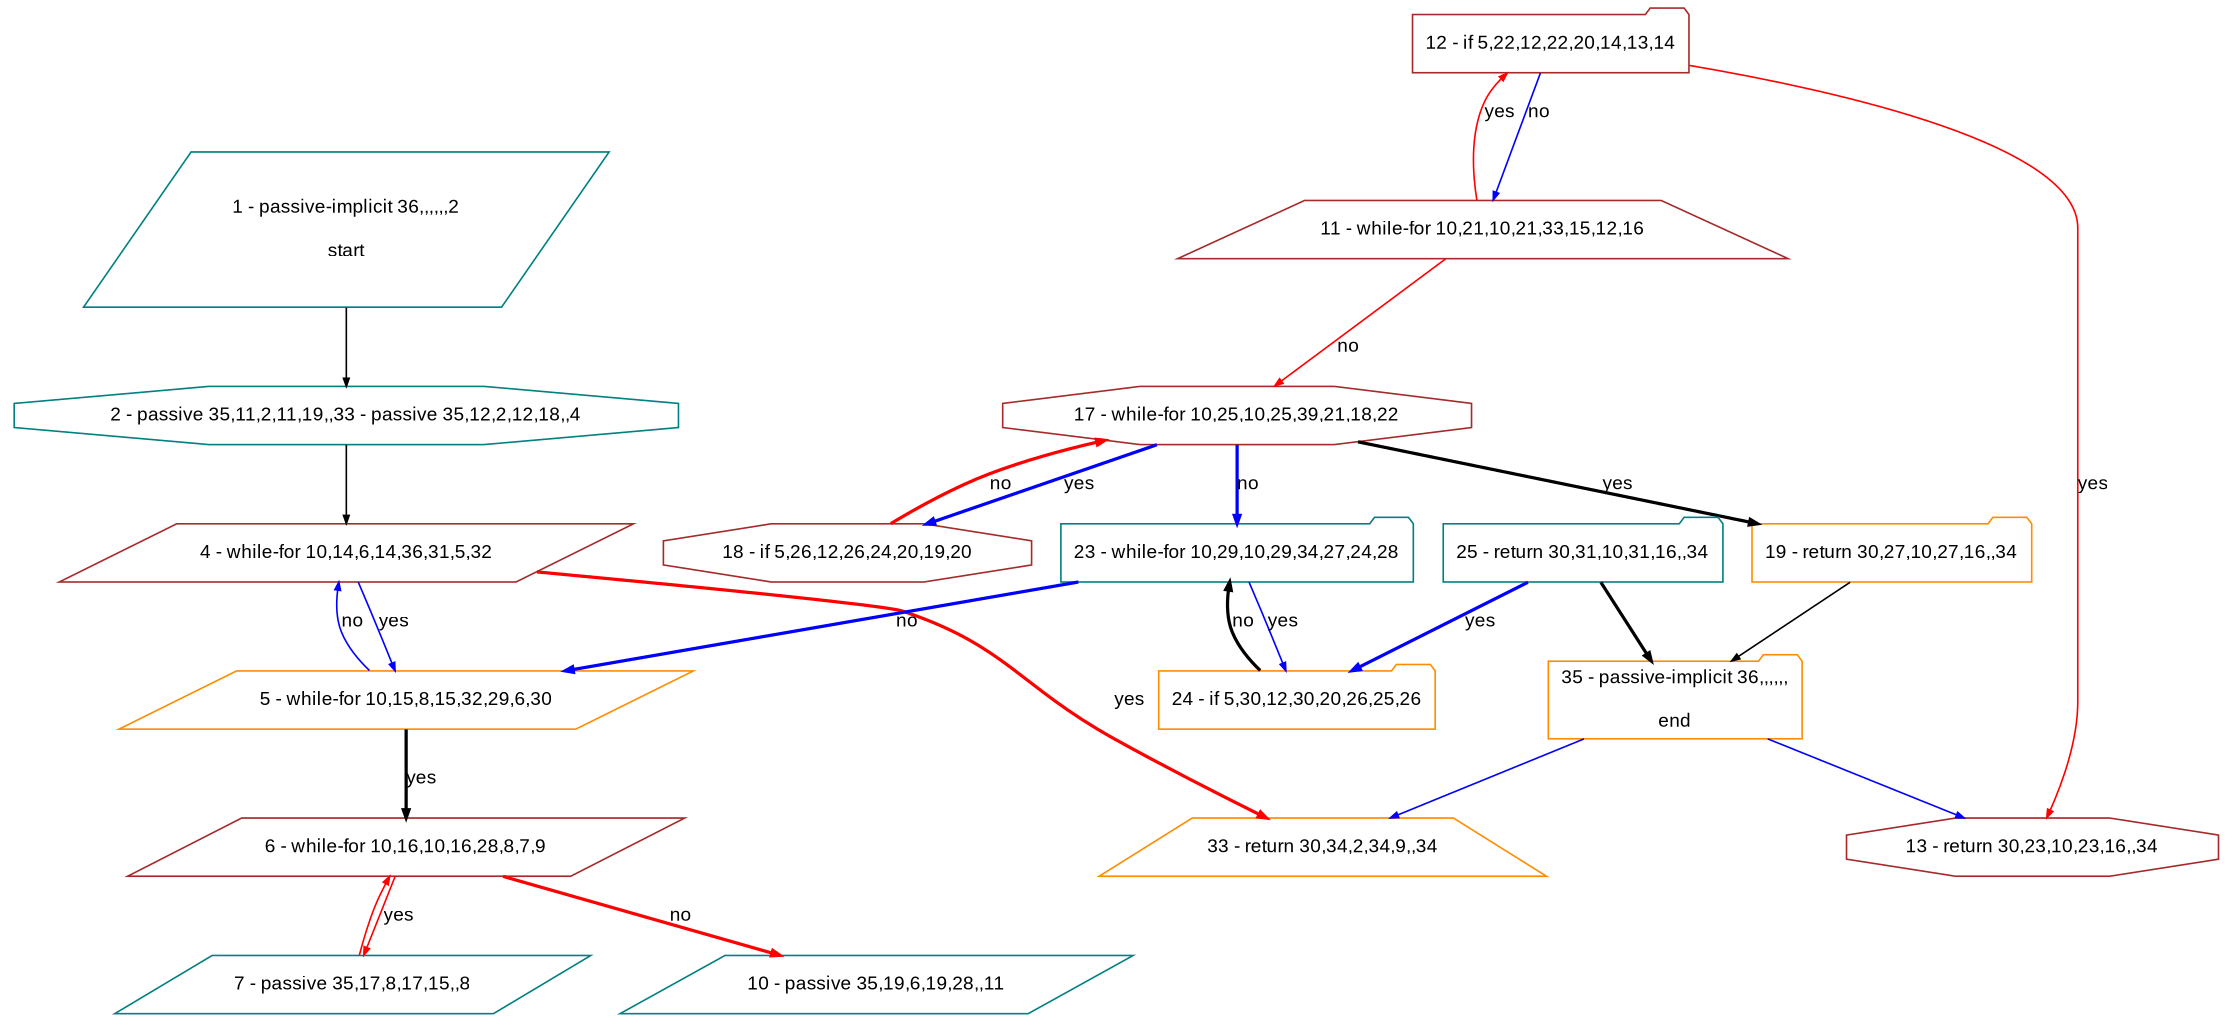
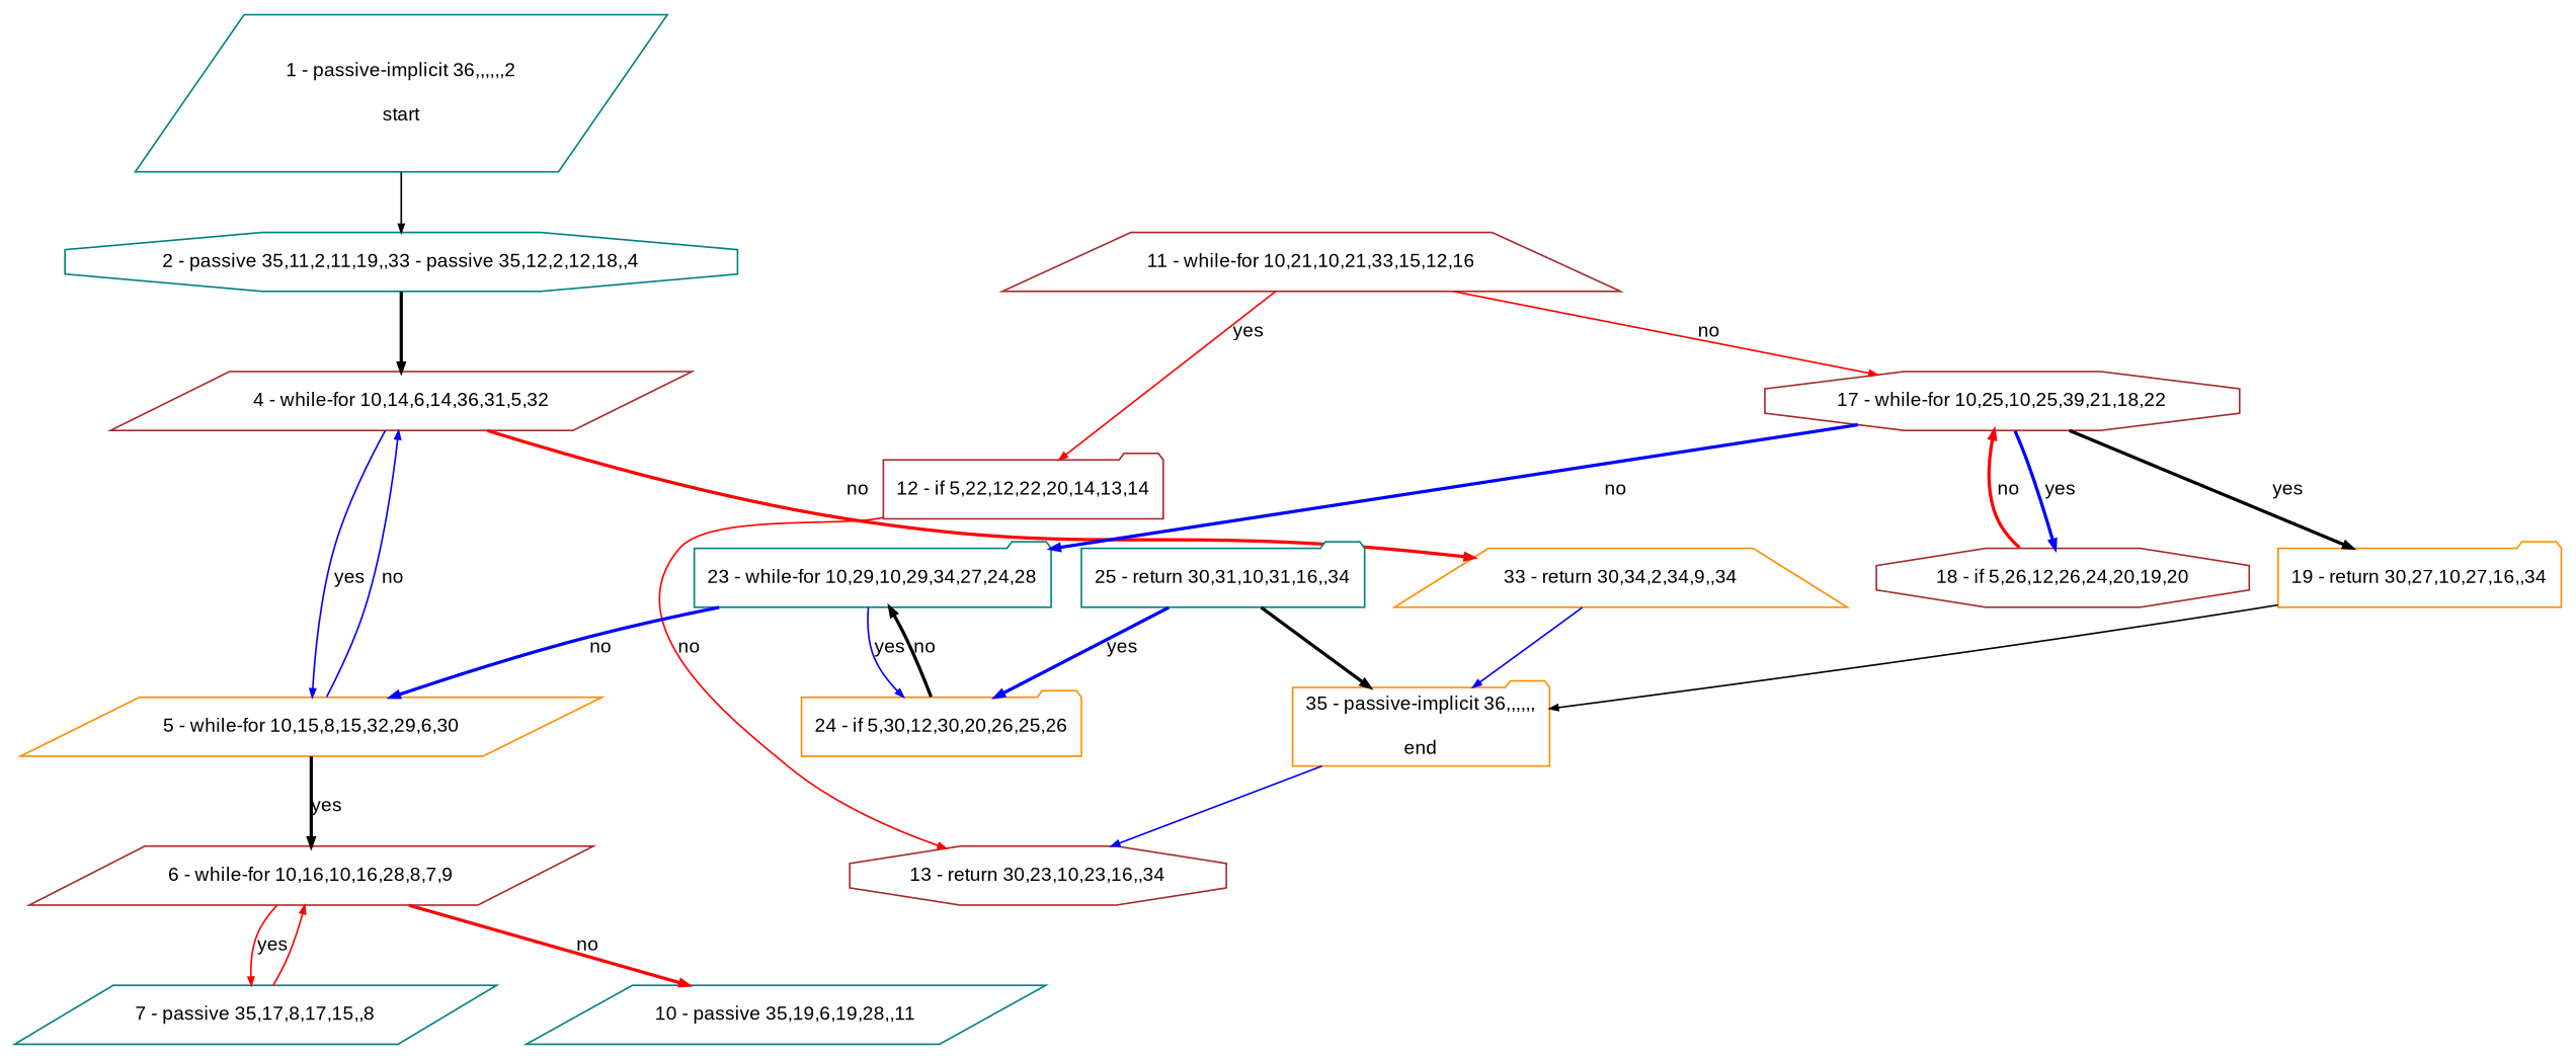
  digraph {
    bgcolor=white
    compound=true
    fillcolor="#FFFFCC"
    fontname=Arial
    fontsize=12
    pack=true
    packmode=clust
    style="rounded,filled"
    node [color=brown compound=true fillcolor="#ffffff" fixedsize=false fontname=Arial fontsize=12 node_initialized=no shape=parallelogram style=filled]
    edge [arrowhead=normal arrowsize=0.5 arrowtail=none color=blue compound=true dir=forward fontcolor=black fontname=Arial fontsize=12 style=solid]
    n1 [color=teal label="2 - passive 35,11,2,11,19,,33 - passive 35,12,2,12,18,,4" shape=octagon]
    n2 [label="4 - while-for 10,14,6,14,36,31,5,32"]
    n3 [color=darkorange label="5 - while-for 10,15,8,15,32,29,6,30"]
    n4 [color=darkorange label="33 - return 30,34,2,34,9,,34" shape=trapezium]
    n5 [color=teal label="1 - passive-implicit 36,,,,,,2\n\nstart"]
    n6 [label="6 - while-for 10,16,10,16,28,8,7,9"]
    n7 [color=darkorange label="35 - passive-implicit 36,,,,,,\n\nend" shape=folder]
    n8 [color=teal label="7 - passive 35,17,8,17,15,,8"]
    n9 [color=teal label="10 - passive 35,19,6,19,28,,11"]
    n10 [label="13 - return 30,23,10,23,16,,34" shape=octagon]
    n11 [label="11 - while-for 10,21,10,21,33,15,12,16" shape=trapezium]
    n12 [label="12 - if 5,22,12,22,20,14,13,14" shape=folder]
    n13 [label="17 - while-for 10,25,10,25,39,21,18,22" shape=octagon]
    n14 [label="18 - if 5,26,12,26,24,20,19,20" shape=octagon]
    n15 [color=teal label="23 - while-for 10,29,10,29,34,27,24,28" shape=folder]
    n16 [color=darkorange label="19 - return 30,27,10,27,16,,34" shape=folder]
    n17 [color=darkorange label="24 - if 5,30,12,30,20,26,25,26" shape=folder]
    n18 [color=teal label="25 - return 30,31,10,31,16,,34" shape=folder]
-   n1 -> n2 [color=black]
+   n1 -> n2 [color=black style=bold]
    n2 -> n3 [label=yes]
-   n2 -> n4 [color=red label=yes style=bold]
+   n2 -> n4 [color=red label=no style=bold]
    n3 -> n2 [label=no]
    n3 -> n6 [color=black label=yes style=bold]
-   n7 -> n4
+   n4 -> n7
    n5 -> n1 [color=black]
    n6 -> n8 [color=red label=yes]
    n6 -> n9 [color=red label=no style=bold]
    n7 -> n10
    n8 -> n6 [color=red]
    n11 -> n12 [color=red label=yes]
    n11 -> n13 [color=red label=no]
-   n12 -> n10 [color=red label=yes]
-   n12 -> n11 [label=no]
+   n12 -> n10 [color=red label=no]
    n13 -> n14 [label=yes style=bold]
    n13 -> n15 [label=no style=bold]
    n13 -> n16 [color=black label=yes style=bold]
    n14 -> n13 [color=red label=no style=bold]
    n15 -> n3 [label=no style=bold]
    n15 -> n17 [label=yes]
    n16 -> n7 [color=black]
    n17 -> n15 [color=black label=no style=bold]
    n18 -> n7 [color=black style=bold]
    n18 -> n17 [label=yes style=bold]
  }
